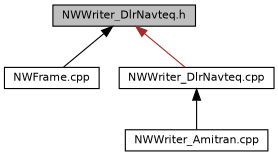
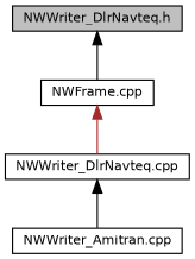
  digraph {
    node [color=black fillcolor=white fontname=Helvetica fontsize=10 shape=record style=filled]
    edge [color=black dir=back fontname=Helvetica fontsize=10 labelfontname=Helvetica labelfontsize=10 style=solid]
    n1 [fillcolor=grey75 fontcolor=black height=0.2 label="NWWriter_DlrNavteq.h" width=0.4]
    n2 [height=0.2 label="NWFrame.cpp" width=0.4]
    n3 [height=0.2 label="NWWriter_DlrNavteq.cpp" width=0.4]
    n4 [height=0.2 label="NWWriter_Amitran.cpp" width=0.4]
    n1 -> n2
-   n1 -> n3 [color=brown]
+   n2 -> n3 [color=brown]
    n3 -> n4
  }
